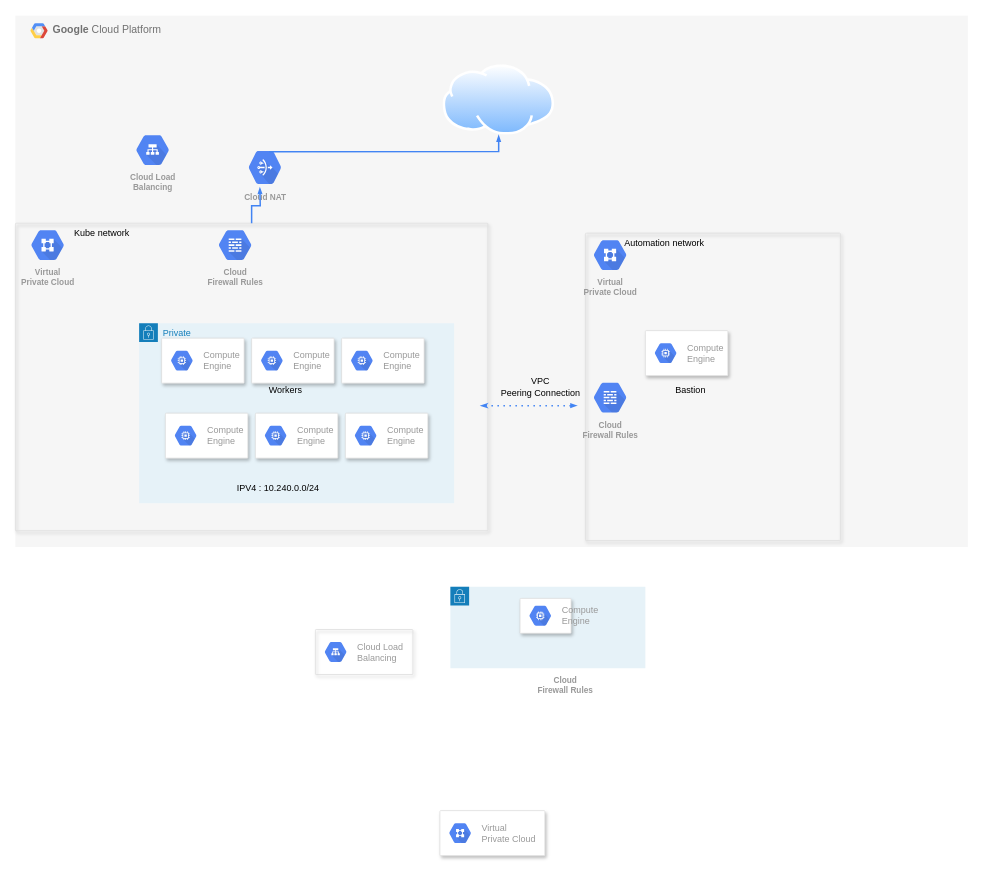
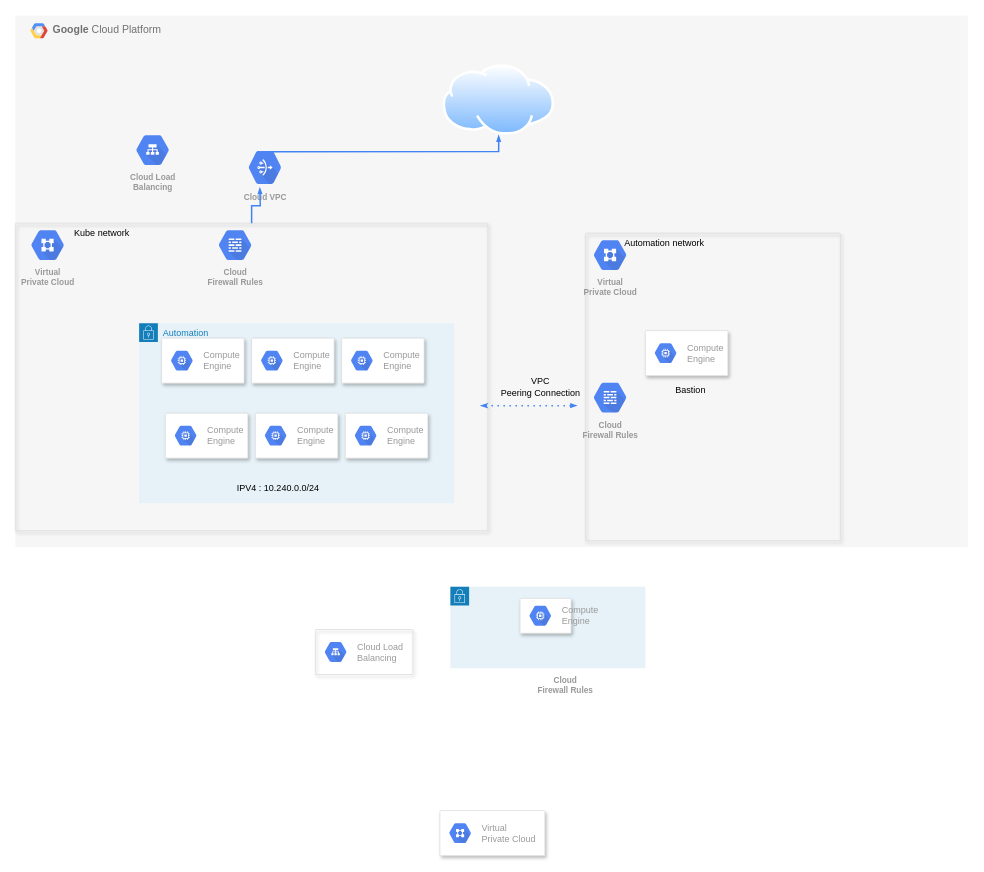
  <mxCell id="0" />
  <mxCell id="1" parent="0" />
  <mxCell id="2" value="&lt;b&gt;Google &lt;/b&gt;Cloud Platform" style="fillColor=#F6F6F6;strokeColor=none;shadow=0;gradientColor=none;fontSize=14;align=left;spacing=10;fontColor=#717171;9E9E9E;verticalAlign=top;spacingTop=-4;fontStyle=0;spacingLeft=40;html=1;" parent="1" vertex="1"><mxGeometry x="20" y="20" width="1270" height="708.5" as="geometry" /></mxCell>
  <mxCell id="3" value="" style="shape=mxgraph.gcp2.google_cloud_platform;fillColor=#F6F6F6;strokeColor=none;shadow=0;gradientColor=none;" parent="2" vertex="1"><mxGeometry width="23" height="20" relative="1" as="geometry"><mxPoint x="20" y="10" as="offset" /></mxGeometry></mxCell>
- <mxCell id="4" value="Cloud NAT" style="html=1;fillColor=#5184F3;strokeColor=none;verticalAlign=top;labelPosition=center;verticalLabelPosition=bottom;align=center;spacingTop=-6;fontSize=11;fontStyle=1;fontColor=#999999;shape=mxgraph.gcp2.hexIcon;prIcon=cloud_nat" parent="2" vertex="1"><mxGeometry x="299.998" y="170.003" width="65.484" height="64.761" as="geometry" /></mxCell>
+ <mxCell id="4" value="Cloud VPC" style="html=1;fillColor=#5184F3;strokeColor=none;verticalAlign=top;labelPosition=center;verticalLabelPosition=bottom;align=center;spacingTop=-6;fontSize=11;fontStyle=1;fontColor=#999999;shape=mxgraph.gcp2.hexIcon;prIcon=cloud_nat" parent="2" vertex="1"><mxGeometry x="299.998" y="170.003" width="65.484" height="64.761" as="geometry" /></mxCell>
  <mxCell id="5" value="" style="edgeStyle=orthogonalEdgeStyle;fontSize=12;html=1;endArrow=blockThin;endFill=1;rounded=0;strokeWidth=2;endSize=4;startSize=4;dashed=0;strokeColor=#4284F3;exitX=0.585;exitY=0.175;exitDx=0;exitDy=0;exitPerimeter=0;entryX=0.5;entryY=1;entryDx=0;entryDy=0;" parent="2" source="4" target="14" edge="1"><mxGeometry width="100" relative="1" as="geometry"><mxPoint x="356.2" y="287.13" as="sourcePoint" /><mxPoint x="356" y="249" as="targetPoint" /></mxGeometry></mxCell>
  <mxCell id="6" value="" style="strokeColor=#dddddd;shadow=1;strokeWidth=1;rounded=1;absoluteArcSize=1;arcSize=2;fillColor=none;" parent="2" vertex="1"><mxGeometry y="276.76" width="630" height="410" as="geometry" /></mxCell>
  <mxCell id="7" value="" style="group" parent="6" vertex="1" connectable="0"><mxGeometry x="10" y="8.882e-15" width="150" height="58.5" as="geometry" /></mxCell>
  <mxCell id="8" value="" style="group" parent="7" vertex="1" connectable="0"><mxGeometry width="150" height="58.5" as="geometry" /></mxCell>
  <mxCell id="9" value="Virtual&#10;Private Cloud" style="html=1;fillColor=#5184F3;strokeColor=none;verticalAlign=top;labelPosition=center;verticalLabelPosition=bottom;align=center;spacingTop=-6;fontSize=11;fontStyle=1;fontColor=#999999;shape=mxgraph.gcp2.hexIcon;prIcon=virtual_private_cloud" parent="8" vertex="1"><mxGeometry width="66" height="58.5" as="geometry" /></mxCell>
  <mxCell id="10" value="&lt;font color=&quot;#000000&quot; style=&quot;text-align: left&quot;&gt;Kube network&lt;/font&gt;" style="text;html=1;align=center;verticalAlign=middle;resizable=0;points=[];autosize=1;" parent="8" vertex="1"><mxGeometry x="60" y="3.24" width="90" height="20" as="geometry" /></mxCell>
  <mxCell id="11" value="Cloud&#10;Firewall Rules" style="html=1;fillColor=#5184F3;strokeColor=none;verticalAlign=top;labelPosition=center;verticalLabelPosition=bottom;align=center;spacingTop=-6;fontSize=11;fontStyle=1;fontColor=#999999;shape=mxgraph.gcp2.hexIcon;prIcon=cloud_firewall_rules" parent="6" vertex="1"><mxGeometry x="260" y="1.066e-14" width="66" height="58.5" as="geometry" /></mxCell>
  <mxCell id="12" value="" style="strokeColor=#dddddd;shadow=1;strokeWidth=1;rounded=1;absoluteArcSize=1;arcSize=2;fillColor=none;direction=west;" parent="2" vertex="1"><mxGeometry x="760" y="290" width="340" height="410" as="geometry" /></mxCell>
  <mxCell id="13" value="" style="group" parent="2" vertex="1" connectable="0"><mxGeometry x="569.996" y="65.39" width="148.828" height="104.614" as="geometry" /></mxCell>
  <mxCell id="14" value="" style="aspect=fixed;perimeter=ellipsePerimeter;html=1;align=center;shadow=0;dashed=0;spacingTop=3;image;image=img/lib/active_directory/internet_cloud.svg;strokeColor=#999999;strokeWidth=3;fillColor=none;" parent="13" vertex="1"><mxGeometry width="148.828" height="93.762" as="geometry" /></mxCell>
  <mxCell id="15" value="VPC&lt;br&gt;Peering Connection" style="text;html=1;align=center;verticalAlign=middle;resizable=0;points=[];autosize=1;" parent="2" vertex="1"><mxGeometry x="640" y="480" width="120" height="30" as="geometry" /></mxCell>
  <mxCell id="16" value="" style="group" parent="2" vertex="1" connectable="0"><mxGeometry x="760" y="290" width="165" height="58.5" as="geometry" /></mxCell>
  <mxCell id="17" value="Virtual&#10;Private Cloud" style="html=1;fillColor=#5184F3;strokeColor=none;verticalAlign=top;labelPosition=center;verticalLabelPosition=bottom;align=center;spacingTop=-6;fontSize=11;fontStyle=1;fontColor=#999999;shape=mxgraph.gcp2.hexIcon;prIcon=virtual_private_cloud" parent="16" vertex="1"><mxGeometry width="66" height="58.5" as="geometry" /></mxCell>
  <mxCell id="18" value="&lt;font color=&quot;#000000&quot; style=&quot;text-align: left&quot;&gt;Automation network&lt;/font&gt;" style="text;html=1;align=center;verticalAlign=middle;resizable=0;points=[];autosize=1;" parent="16" vertex="1"><mxGeometry x="45" y="3.24" width="120" height="20" as="geometry" /></mxCell>
  <mxCell id="19" value="Cloud Load&#10;Balancing" style="html=1;fillColor=#5184F3;strokeColor=none;verticalAlign=top;labelPosition=center;verticalLabelPosition=bottom;align=center;spacingTop=-6;fontSize=11;fontStyle=1;fontColor=#999999;shape=mxgraph.gcp2.hexIcon;prIcon=cloud_load_balancing" parent="2" vertex="1"><mxGeometry x="150" y="150" width="66" height="58.5" as="geometry" /></mxCell>
  <mxCell id="20" value="Bastion" style="text;html=1;align=center;verticalAlign=middle;resizable=0;points=[];autosize=1;" parent="2" vertex="1"><mxGeometry x="870" y="490" width="60" height="20" as="geometry" /></mxCell>
  <mxCell id="21" value="Cloud&#10;Firewall Rules" style="html=1;fillColor=#5184F3;strokeColor=none;verticalAlign=top;labelPosition=center;verticalLabelPosition=bottom;align=center;spacingTop=-6;fontSize=11;fontStyle=1;fontColor=#999999;shape=mxgraph.gcp2.hexIcon;prIcon=cloud_firewall_rules" parent="2" vertex="1"><mxGeometry x="760" y="480" width="66" height="58.5" as="geometry" /></mxCell>
  <mxCell id="22" value="Cloud&#10;Firewall Rules" style="html=1;fillColor=#5184F3;strokeColor=none;verticalAlign=top;labelPosition=center;verticalLabelPosition=bottom;align=center;spacingTop=-6;fontSize=11;fontStyle=1;fontColor=#999999;shape=mxgraph.gcp2.hexIcon;prIcon=cloud_firewall_rules" parent="1" vertex="1"><mxGeometry x="720" y="840" width="66" height="58.5" as="geometry" /></mxCell>
  <mxCell id="23" value="" style="strokeColor=#dddddd;shadow=1;strokeWidth=1;rounded=1;absoluteArcSize=1;arcSize=2;" parent="1" vertex="1"><mxGeometry x="586" y="1080" width="140" height="60" as="geometry" /></mxCell>
  <mxCell id="24" value="Virtual&#10;Private Cloud" style="dashed=0;connectable=0;html=1;fillColor=#5184F3;strokeColor=none;shape=mxgraph.gcp2.hexIcon;prIcon=virtual_private_cloud;part=1;labelPosition=right;verticalLabelPosition=middle;align=left;verticalAlign=middle;spacingLeft=5;fontColor=#999999;fontSize=12;" parent="23" vertex="1"><mxGeometry y="0.5" width="44" height="39" relative="1" as="geometry"><mxPoint x="5" y="-19.5" as="offset" /></mxGeometry></mxCell>
  <mxCell id="25" value="" style="group" parent="1" vertex="1" connectable="0"><mxGeometry x="185" y="430" width="420" height="240" as="geometry" /></mxCell>
- <mxCell id="26" value="Private&amp;nbsp;" style="points=[[0,0],[0.25,0],[0.5,0],[0.75,0],[1,0],[1,0.25],[1,0.5],[1,0.75],[1,1],[0.75,1],[0.5,1],[0.25,1],[0,1],[0,0.75],[0,0.5],[0,0.25]];outlineConnect=0;gradientColor=none;html=1;whiteSpace=wrap;fontSize=12;fontStyle=0;shape=mxgraph.aws4.group;grIcon=mxgraph.aws4.group_security_group;grStroke=0;strokeColor=#147EBA;fillColor=#E6F2F8;verticalAlign=top;align=left;spacingLeft=30;fontColor=#147EBA;dashed=0;" parent="25" vertex="1"><mxGeometry width="420" height="240" as="geometry" /></mxCell>
+ <mxCell id="26" value="Automation&amp;nbsp;" style="points=[[0,0],[0.25,0],[0.5,0],[0.75,0],[1,0],[1,0.25],[1,0.5],[1,0.75],[1,1],[0.75,1],[0.5,1],[0.25,1],[0,1],[0,0.75],[0,0.5],[0,0.25]];outlineConnect=0;gradientColor=none;html=1;whiteSpace=wrap;fontSize=12;fontStyle=0;shape=mxgraph.aws4.group;grIcon=mxgraph.aws4.group_security_group;grStroke=0;strokeColor=#147EBA;fillColor=#E6F2F8;verticalAlign=top;align=left;spacingLeft=30;fontColor=#147EBA;dashed=0;" parent="25" vertex="1"><mxGeometry width="420" height="240" as="geometry" /></mxCell>
  <mxCell id="27" value="" style="strokeColor=#dddddd;shadow=1;strokeWidth=1;rounded=1;absoluteArcSize=1;arcSize=2;" parent="25" vertex="1"><mxGeometry x="30" y="20" width="110" height="60" as="geometry" /></mxCell>
  <mxCell id="28" value="Compute&#10;Engine" style="dashed=0;connectable=0;html=1;fillColor=#5184F3;strokeColor=none;shape=mxgraph.gcp2.hexIcon;prIcon=compute_engine;part=1;labelPosition=right;verticalLabelPosition=middle;align=left;verticalAlign=middle;spacingLeft=5;fontColor=#999999;fontSize=12;" parent="27" vertex="1"><mxGeometry y="0.5" width="44" height="39" relative="1" as="geometry"><mxPoint x="5" y="-19.5" as="offset" /></mxGeometry></mxCell>
  <mxCell id="29" value="" style="strokeColor=#dddddd;shadow=1;strokeWidth=1;rounded=1;absoluteArcSize=1;arcSize=2;" parent="25" vertex="1"><mxGeometry x="270" y="20" width="110" height="60" as="geometry" /></mxCell>
  <mxCell id="30" value="Compute&#10;Engine" style="dashed=0;connectable=0;html=1;fillColor=#5184F3;strokeColor=none;shape=mxgraph.gcp2.hexIcon;prIcon=compute_engine;part=1;labelPosition=right;verticalLabelPosition=middle;align=left;verticalAlign=middle;spacingLeft=5;fontColor=#999999;fontSize=12;" parent="29" vertex="1"><mxGeometry y="0.5" width="44" height="39" relative="1" as="geometry"><mxPoint x="5" y="-19.5" as="offset" /></mxGeometry></mxCell>
  <mxCell id="31" value="" style="strokeColor=#dddddd;shadow=1;strokeWidth=1;rounded=1;absoluteArcSize=1;arcSize=2;" parent="25" vertex="1"><mxGeometry x="150" y="20" width="110" height="60" as="geometry" /></mxCell>
  <mxCell id="32" value="Compute&#10;Engine" style="dashed=0;connectable=0;html=1;fillColor=#5184F3;strokeColor=none;shape=mxgraph.gcp2.hexIcon;prIcon=compute_engine;part=1;labelPosition=right;verticalLabelPosition=middle;align=left;verticalAlign=middle;spacingLeft=5;fontColor=#999999;fontSize=12;" parent="31" vertex="1"><mxGeometry y="0.5" width="44" height="39" relative="1" as="geometry"><mxPoint x="5" y="-19.5" as="offset" /></mxGeometry></mxCell>
  <mxCell id="33" value="IPV4 :&amp;nbsp;10.240.0.0/24" style="text;html=1;align=center;verticalAlign=middle;resizable=0;points=[];autosize=1;" parent="25" vertex="1"><mxGeometry x="125" y="210" width="120" height="20" as="geometry" /></mxCell>
- <mxCell id="34" value="Workers" style="text;html=1;align=center;verticalAlign=middle;resizable=0;points=[];autosize=1;" parent="25" vertex="1"><mxGeometry x="165" y="80" width="60" height="20" as="geometry" /></mxCell>
  <mxCell id="35" value="" style="group" parent="1" vertex="1" connectable="0"><mxGeometry x="600" y="781.5" width="260" height="108.5" as="geometry" /></mxCell>
  <mxCell id="36" value="" style="points=[[0,0],[0.25,0],[0.5,0],[0.75,0],[1,0],[1,0.25],[1,0.5],[1,0.75],[1,1],[0.75,1],[0.5,1],[0.25,1],[0,1],[0,0.75],[0,0.5],[0,0.25]];outlineConnect=0;gradientColor=none;html=1;whiteSpace=wrap;fontSize=12;fontStyle=0;shape=mxgraph.aws4.group;grIcon=mxgraph.aws4.group_security_group;grStroke=0;strokeColor=#147EBA;fillColor=#E6F2F8;verticalAlign=top;align=left;spacingLeft=30;fontColor=#147EBA;dashed=0;" parent="35" vertex="1"><mxGeometry width="260" height="108.5" as="geometry" /></mxCell>
  <mxCell id="37" value="" style="strokeColor=#dddddd;shadow=1;strokeWidth=1;rounded=1;absoluteArcSize=1;arcSize=2;" parent="35" vertex="1"><mxGeometry x="92.857" y="15.5" width="68.095" height="46.5" as="geometry" /></mxCell>
  <mxCell id="38" value="Compute&#10;Engine" style="dashed=0;connectable=0;html=1;fillColor=#5184F3;strokeColor=none;shape=mxgraph.gcp2.hexIcon;prIcon=compute_engine;part=1;labelPosition=right;verticalLabelPosition=middle;align=left;verticalAlign=middle;spacingLeft=5;fontColor=#999999;fontSize=12;" parent="37" vertex="1"><mxGeometry y="0.5" width="44" height="39" relative="1" as="geometry"><mxPoint x="5" y="-19.5" as="offset" /></mxGeometry></mxCell>
  <mxCell id="39" value="" style="edgeStyle=orthogonalEdgeStyle;fontSize=12;html=1;endArrow=blockThin;endFill=1;rounded=0;strokeWidth=2;endSize=4;startSize=4;dashed=0;strokeColor=#4284F3;" parent="1" source="6" edge="1"><mxGeometry width="100" relative="1" as="geometry"><mxPoint x="346.2" y="287.13" as="sourcePoint" /><mxPoint x="346" y="249" as="targetPoint" /></mxGeometry></mxCell>
  <mxCell id="40" value="" style="strokeColor=#dddddd;shadow=1;strokeWidth=1;rounded=1;absoluteArcSize=1;arcSize=2;fillColor=none;" parent="1" vertex="1"><mxGeometry x="420" y="838.5" width="130" height="60" as="geometry" /></mxCell>
  <mxCell id="41" value="Cloud Load&#10;Balancing" style="dashed=0;connectable=0;html=1;fillColor=#5184F3;strokeColor=none;shape=mxgraph.gcp2.hexIcon;prIcon=cloud_load_balancing;part=1;labelPosition=right;verticalLabelPosition=middle;align=left;verticalAlign=middle;spacingLeft=5;fontColor=#999999;fontSize=12;" parent="40" vertex="1"><mxGeometry y="0.5" width="44" height="39" relative="1" as="geometry"><mxPoint x="5" y="-19.5" as="offset" /></mxGeometry></mxCell>
  <mxCell id="42" value="" style="edgeStyle=orthogonalEdgeStyle;fontSize=12;html=1;endArrow=blockThin;endFill=1;rounded=0;strokeWidth=2;endSize=4;startSize=4;dashed=1;dashPattern=1 3;strokeColor=#4284F3;startArrow=classicThin;startFill=1;" parent="1" edge="1"><mxGeometry width="100" relative="1" as="geometry"><mxPoint x="640" y="540" as="sourcePoint" /><mxPoint x="769" y="540" as="targetPoint" /><Array as="points"><mxPoint x="769" y="540" /></Array></mxGeometry></mxCell>
  <mxCell id="43" value="" style="strokeColor=#dddddd;shadow=1;strokeWidth=1;rounded=1;absoluteArcSize=1;arcSize=2;" parent="1" vertex="1"><mxGeometry x="220" y="550" width="110" height="60" as="geometry" /></mxCell>
  <mxCell id="44" value="Compute&#10;Engine" style="dashed=0;connectable=0;html=1;fillColor=#5184F3;strokeColor=none;shape=mxgraph.gcp2.hexIcon;prIcon=compute_engine;part=1;labelPosition=right;verticalLabelPosition=middle;align=left;verticalAlign=middle;spacingLeft=5;fontColor=#999999;fontSize=12;" parent="43" vertex="1"><mxGeometry y="0.5" width="44" height="39" relative="1" as="geometry"><mxPoint x="5" y="-19.5" as="offset" /></mxGeometry></mxCell>
  <mxCell id="45" value="" style="strokeColor=#dddddd;shadow=1;strokeWidth=1;rounded=1;absoluteArcSize=1;arcSize=2;" parent="1" vertex="1"><mxGeometry x="460" y="550" width="110" height="60" as="geometry" /></mxCell>
  <mxCell id="46" value="Compute&#10;Engine" style="dashed=0;connectable=0;html=1;fillColor=#5184F3;strokeColor=none;shape=mxgraph.gcp2.hexIcon;prIcon=compute_engine;part=1;labelPosition=right;verticalLabelPosition=middle;align=left;verticalAlign=middle;spacingLeft=5;fontColor=#999999;fontSize=12;" parent="45" vertex="1"><mxGeometry y="0.5" width="44" height="39" relative="1" as="geometry"><mxPoint x="5" y="-19.5" as="offset" /></mxGeometry></mxCell>
  <mxCell id="47" value="" style="strokeColor=#dddddd;shadow=1;strokeWidth=1;rounded=1;absoluteArcSize=1;arcSize=2;" parent="1" vertex="1"><mxGeometry x="340" y="550" width="110" height="60" as="geometry" /></mxCell>
  <mxCell id="48" value="Compute&#10;Engine" style="dashed=0;connectable=0;html=1;fillColor=#5184F3;strokeColor=none;shape=mxgraph.gcp2.hexIcon;prIcon=compute_engine;part=1;labelPosition=right;verticalLabelPosition=middle;align=left;verticalAlign=middle;spacingLeft=5;fontColor=#999999;fontSize=12;" parent="47" vertex="1"><mxGeometry y="0.5" width="44" height="39" relative="1" as="geometry"><mxPoint x="5" y="-19.5" as="offset" /></mxGeometry></mxCell>
  <mxCell id="49" value="" style="strokeColor=#dddddd;shadow=1;strokeWidth=1;rounded=1;absoluteArcSize=1;arcSize=2;" parent="1" vertex="1"><mxGeometry x="860" y="440" width="110" height="60" as="geometry" /></mxCell>
  <mxCell id="50" value="Compute&#10;Engine" style="dashed=0;connectable=0;html=1;fillColor=#5184F3;strokeColor=none;shape=mxgraph.gcp2.hexIcon;prIcon=compute_engine;part=1;labelPosition=right;verticalLabelPosition=middle;align=left;verticalAlign=middle;spacingLeft=5;fontColor=#999999;fontSize=12;" parent="49" vertex="1"><mxGeometry y="0.5" width="44" height="39" relative="1" as="geometry"><mxPoint x="5" y="-19.5" as="offset" /></mxGeometry></mxCell>
